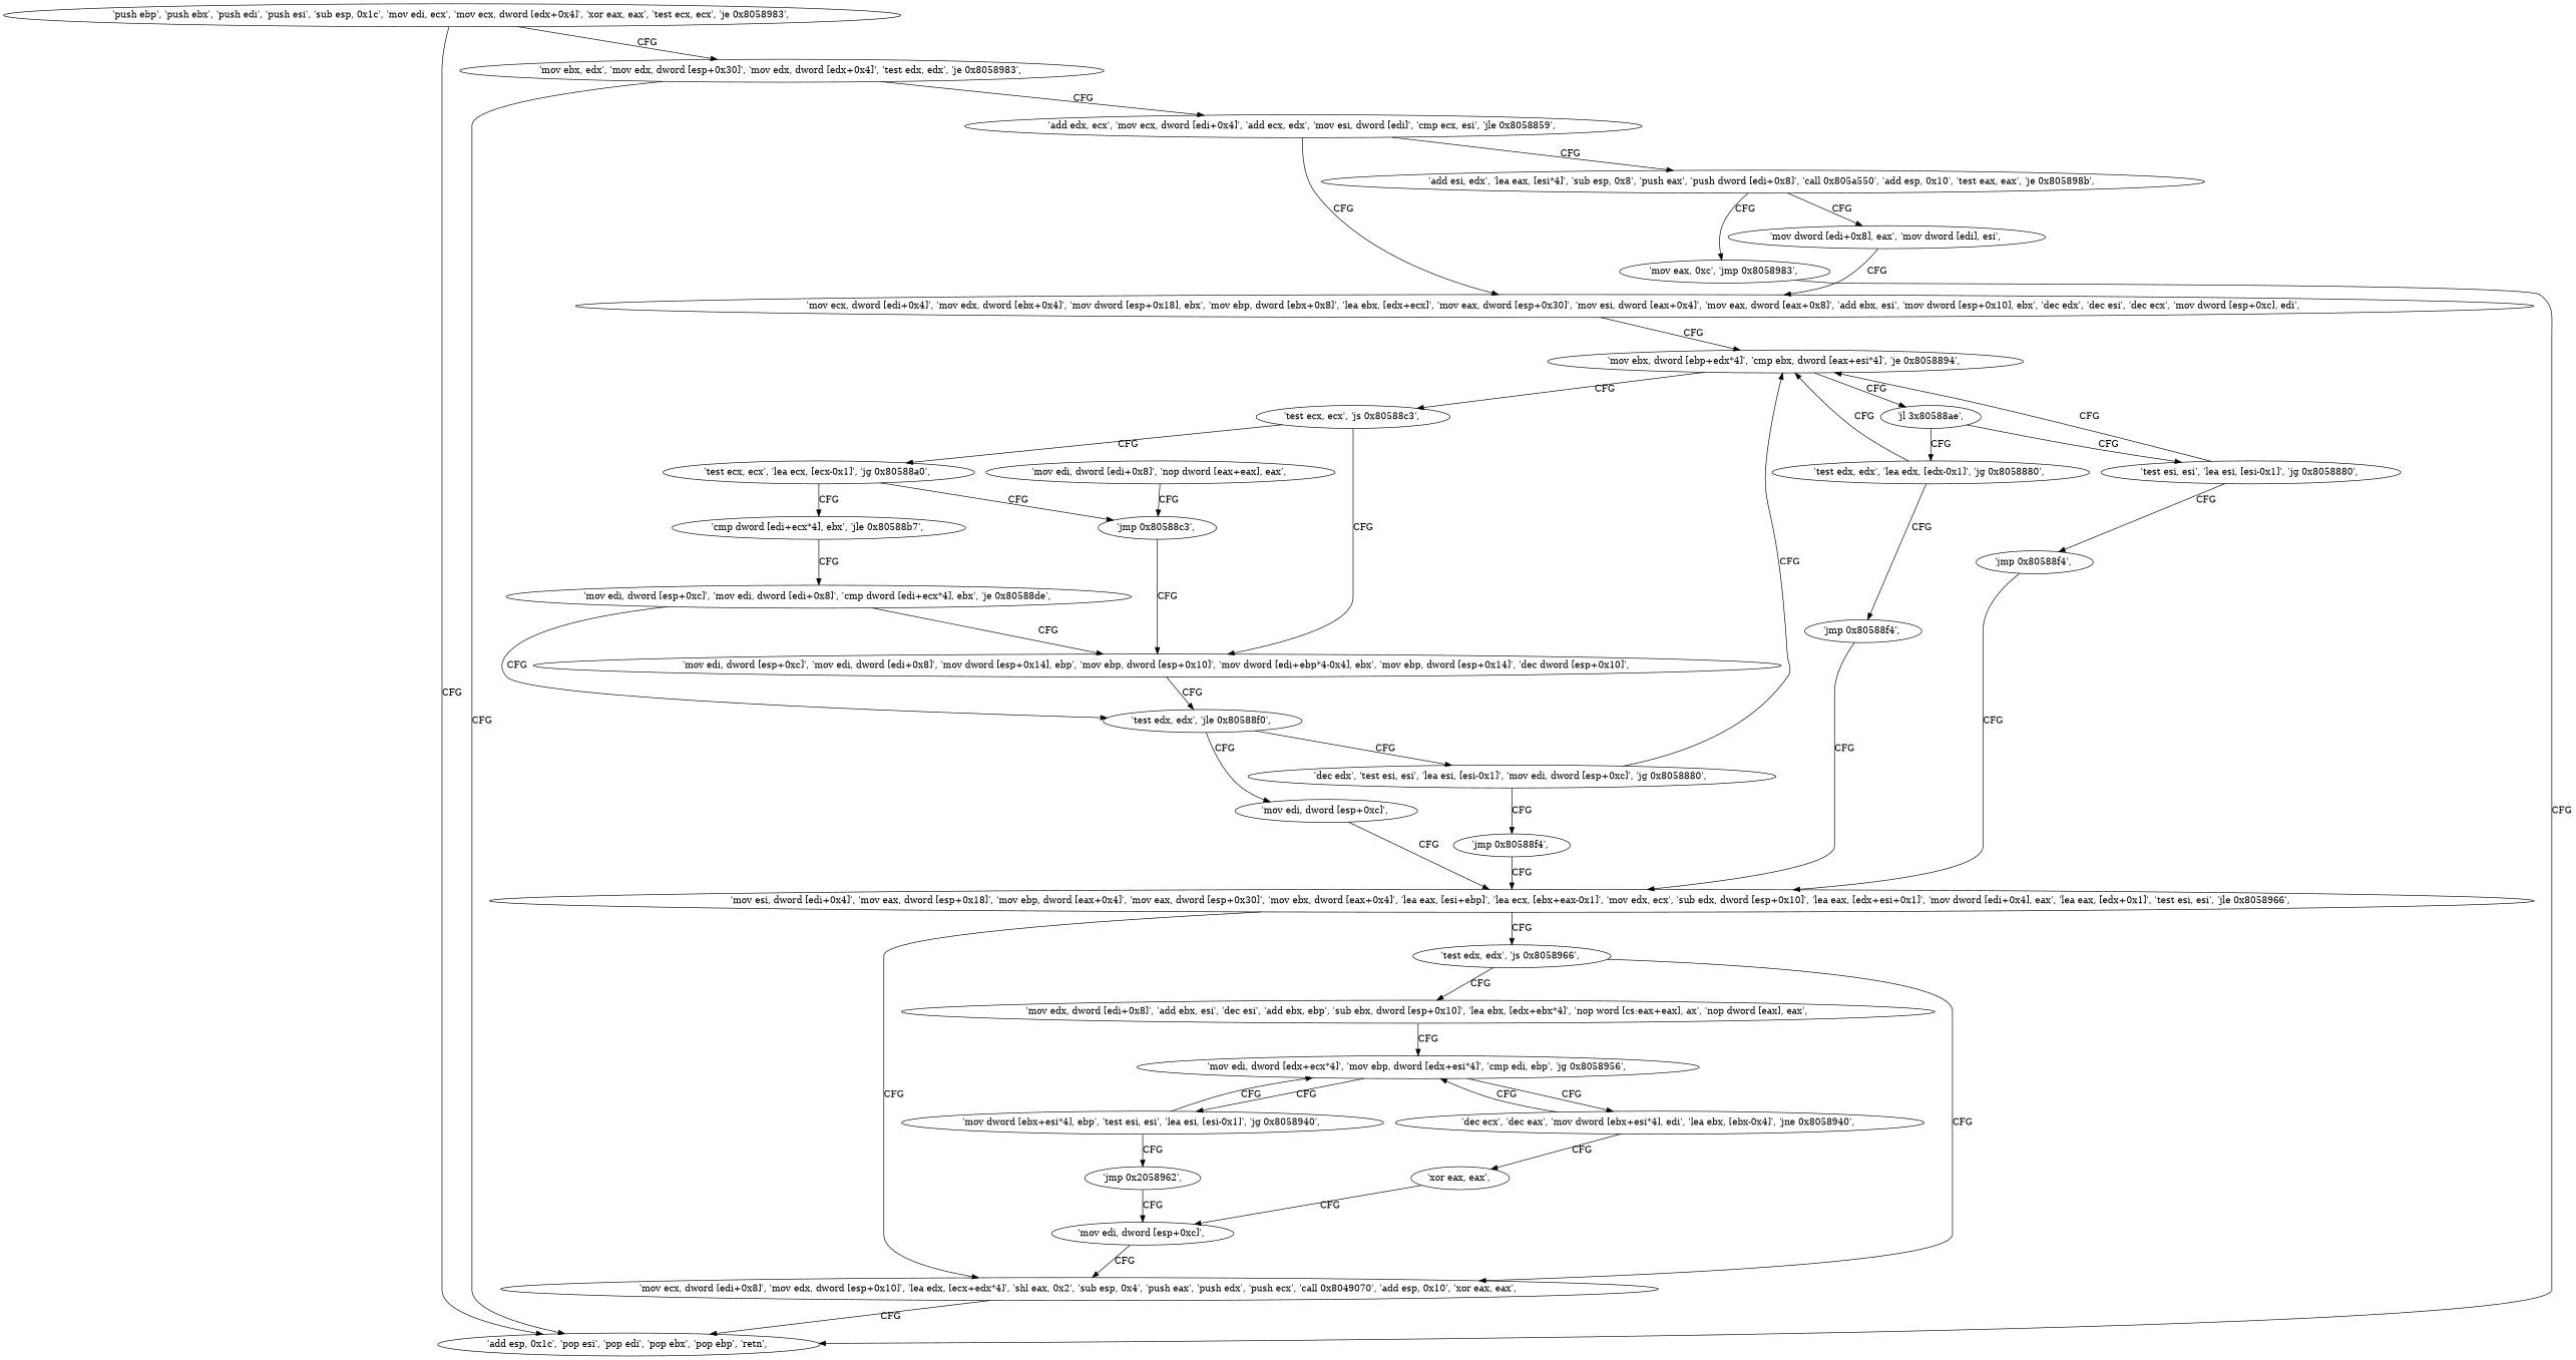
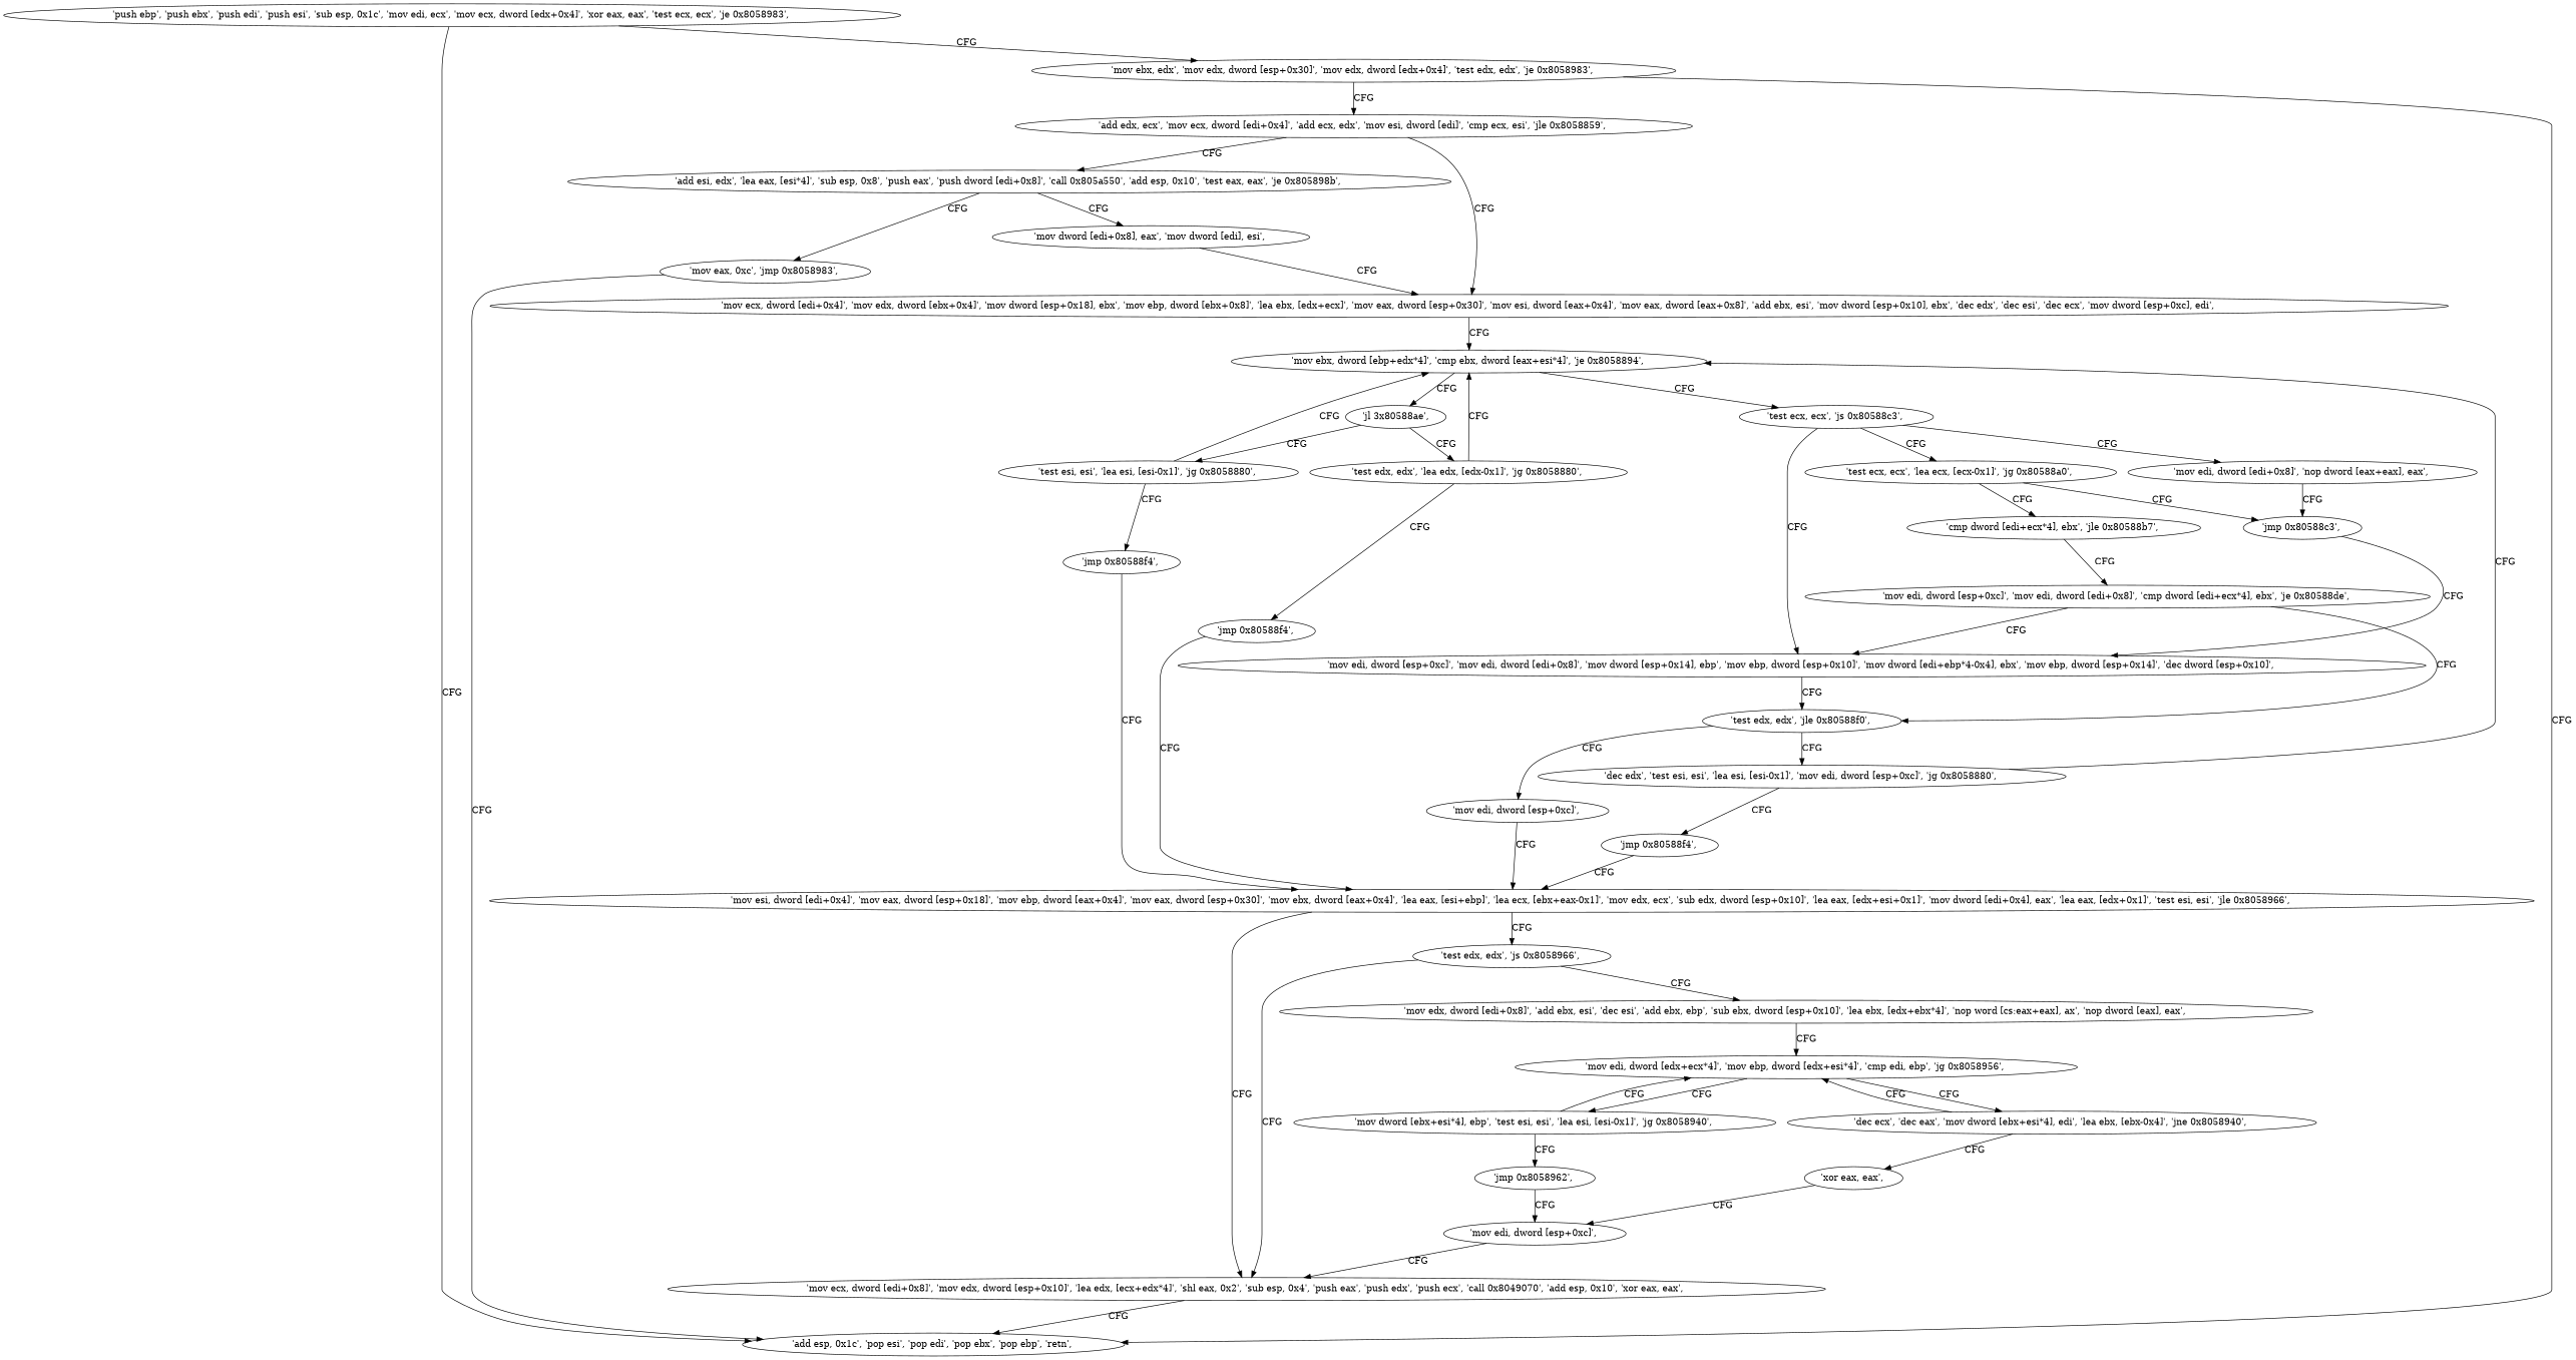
  digraph {
    n1 [label="'push ebp', 'push ebx', 'push edi', 'push esi', 'sub esp, 0x1c', 'mov edi, ecx', 'mov ecx, dword [edx+0x4]', 'xor eax, eax', 'test ecx, ecx', 'je 0x8058983', "]
    n2 [label="'add esp, 0x1c', 'pop esi', 'pop edi', 'pop ebx', 'pop ebp', 'retn', "]
    n3 [label="'mov ebx, edx', 'mov edx, dword [esp+0x30]', 'mov edx, dword [edx+0x4]', 'test edx, edx', 'je 0x8058983', "]
    n4 [label="'add edx, ecx', 'mov ecx, dword [edi+0x4]', 'add ecx, edx', 'mov esi, dword [edi]', 'cmp ecx, esi', 'jle 0x8058859', "]
    n5 [label="'mov ecx, dword [edi+0x4]', 'mov edx, dword [ebx+0x4]', 'mov dword [esp+0x18], ebx', 'mov ebp, dword [ebx+0x8]', 'lea ebx, [edx+ecx]', 'mov eax, dword [esp+0x30]', 'mov esi, dword [eax+0x4]', 'mov eax, dword [eax+0x8]', 'add ebx, esi', 'mov dword [esp+0x10], ebx', 'dec edx', 'dec esi', 'dec ecx', 'mov dword [esp+0xc], edi', "]
    n6 [label="'add esi, edx', 'lea eax, [esi*4]', 'sub esp, 0x8', 'push eax', 'push dword [edi+0x8]', 'call 0x805a550', 'add esp, 0x10', 'test eax, eax', 'je 0x805898b', "]
    n7 [label="'mov ebx, dword [ebp+edx*4]', 'cmp ebx, dword [eax+esi*4]', 'je 0x8058894', "]
    n8 [label="'mov eax, 0xc', 'jmp 0x8058983', "]
    n9 [label="'mov dword [edi+0x8], eax', 'mov dword [edi], esi', "]
    n10 [label="'test ecx, ecx', 'js 0x80588c3', "]
    n11 [label="'jl 3x80588ae',"]
    n12 [label="'mov edi, dword [esp+0xc]', 'mov edi, dword [edi+0x8]', 'mov dword [esp+0x14], ebp', 'mov ebp, dword [esp+0x10]', 'mov dword [edi+ebp*4-0x4], ebx', 'mov ebp, dword [esp+0x14]', 'dec dword [esp+0x10]', "]
    n13 [label="'mov edi, dword [edi+0x8]', 'nop dword [eax+eax], eax', "]
    n14 [label="'test ecx, ecx', 'lea ecx, [ecx-0x1]', 'jg 0x80588a0', "]
    n15 [label="'test esi, esi', 'lea esi, [esi-0x1]', 'jg 0x8058880', "]
    n16 [label="'test edx, edx', 'lea edx, [edx-0x1]', 'jg 0x8058880', "]
    n17 [label="'test edx, edx', 'jle 0x80588f0', "]
    n18 [label="'jmp 0x80588c3', "]
    n19 [label="'mov edi, dword [esp+0xc]', "]
    n20 [label="'dec edx', 'test esi, esi', 'lea esi, [esi-0x1]', 'mov edi, dword [esp+0xc]', 'jg 0x8058880', "]
    n21 [label="'cmp dword [edi+ecx*4], ebx', 'jle 0x80588b7', "]
    n22 [label="'mov edi, dword [esp+0xc]', 'mov edi, dword [edi+0x8]', 'cmp dword [edi+ecx*4], ebx', 'je 0x80588de', "]
    n23 [label="'jmp 0x80588f4', "]
    n24 [label="'jmp 0x80588f4', "]
    n25 [label="'mov esi, dword [edi+0x4]', 'mov eax, dword [esp+0x18]', 'mov ebp, dword [eax+0x4]', 'mov eax, dword [esp+0x30]', 'mov ebx, dword [eax+0x4]', 'lea eax, [esi+ebp]', 'lea ecx, [ebx+eax-0x1]', 'mov edx, ecx', 'sub edx, dword [esp+0x10]', 'lea eax, [edx+esi+0x1]', 'mov dword [edi+0x4], eax', 'lea eax, [edx+0x1]', 'test esi, esi', 'jle 0x8058966', "]
    n26 [label="'jmp 0x80588f4', "]
    n27 [label="'mov ecx, dword [edi+0x8]', 'mov edx, dword [esp+0x10]', 'lea edx, [ecx+edx*4]', 'shl eax, 0x2', 'sub esp, 0x4', 'push eax', 'push edx', 'push ecx', 'call 0x8049070', 'add esp, 0x10', 'xor eax, eax', "]
    n28 [label="'test edx, edx', 'js 0x8058966', "]
    n29 [label="'mov edx, dword [edi+0x8]', 'add ebx, esi', 'dec esi', 'add ebx, ebp', 'sub ebx, dword [esp+0x10]', 'lea ebx, [edx+ebx*4]', 'nop word [cs:eax+eax], ax', 'nop dword [eax], eax', "]
    n30 [label="'mov edi, dword [edx+ecx*4]', 'mov ebp, dword [edx+esi*4]', 'cmp edi, ebp', 'jg 0x8058956', "]
    n31 [label="'dec ecx', 'dec eax', 'mov dword [ebx+esi*4], edi', 'lea ebx, [ebx-0x4]', 'jne 0x8058940', "]
    n32 [label="'mov dword [ebx+esi*4], ebp', 'test esi, esi', 'lea esi, [esi-0x1]', 'jg 0x8058940', "]
    n33 [label="'xor eax, eax', "]
-   n34 [label="'jmp 0x2058962',"]
+   n34 [label="'jmp 0x8058962', "]
    n35 [label="'mov edi, dword [esp+0xc]', "]
    n1 -> n2 [label=CFG]
    n1 -> n3 [label=CFG]
    n3 -> n2 [label=CFG]
    n3 -> n4 [label=CFG]
    n4 -> n5 [label=CFG]
    n4 -> n6 [label=CFG]
    n5 -> n7 [label=CFG]
    n6 -> n8 [label=CFG]
    n6 -> n9 [label=CFG]
    n7 -> n10 [label=CFG]
    n7 -> n11 [label=CFG]
    n8 -> n2 [label=CFG]
    n9 -> n5 [label=CFG]
    n10 -> n12 [label=CFG]
+   n10 -> n13 [label=CFG]
    n10 -> n14 [label=CFG]
    n11 -> n15 [label=CFG]
    n11 -> n16 [label=CFG]
    n12 -> n17 [label=CFG]
    n13 -> n18 [label=CFG]
    n14 -> n18 [label=CFG]
    n14 -> n21 [label=CFG]
    n15 -> n7 [label=CFG]
    n15 -> n23 [label=CFG]
    n16 -> n7 [label=CFG]
    n16 -> n24 [label=CFG]
    n17 -> n19 [label=CFG]
    n17 -> n20 [label=CFG]
    n18 -> n12 [label=CFG]
    n19 -> n25 [label=CFG]
    n20 -> n7 [label=CFG]
    n20 -> n26 [label=CFG]
    n21 -> n22 [label=CFG]
    n22 -> n12 [label=CFG]
    n22 -> n17 [label=CFG]
    n23 -> n25 [label=CFG]
    n24 -> n25 [label=CFG]
    n25 -> n27 [label=CFG]
    n25 -> n28 [label=CFG]
    n26 -> n25 [label=CFG]
    n27 -> n2 [label=CFG]
    n28 -> n27 [label=CFG]
    n28 -> n29 [label=CFG]
    n29 -> n30 [label=CFG]
    n30 -> n31 [label=CFG]
    n30 -> n32 [label=CFG]
    n31 -> n30 [label=CFG]
    n31 -> n33 [label=CFG]
    n32 -> n30 [label=CFG]
    n32 -> n34 [label=CFG]
    n33 -> n35 [label=CFG]
    n34 -> n35 [label=CFG]
    n35 -> n27 [label=CFG]
  }
